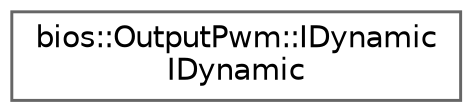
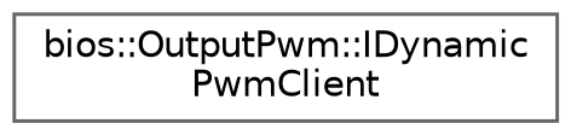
  digraph {
    rankdir=TB
-   n1 [color=grey40 fillcolor=white fontname=Helvetica fontsize=10 height=0.2 label="bios::OutputPwm::IDynamic\lIDynamic" shape=box style=filled width=0.4]
+   n1 [color=grey40 fillcolor=white fontname=Helvetica fontsize=10 height=0.2 label="bios::OutputPwm::IDynamic\lPwmClient" shape=box style=filled width=0.4]
  }
